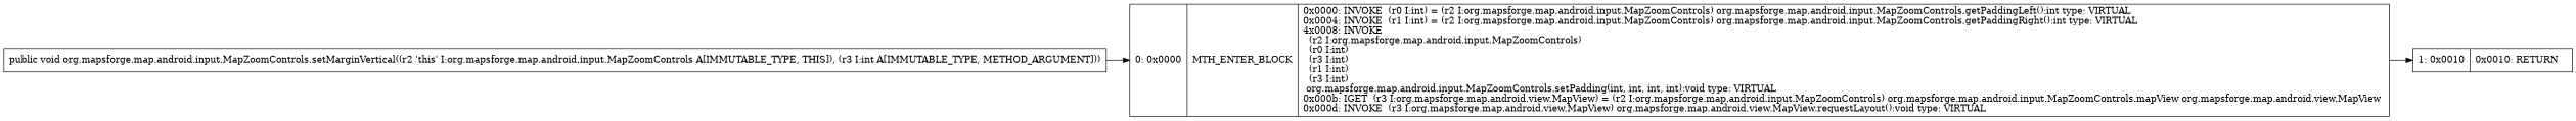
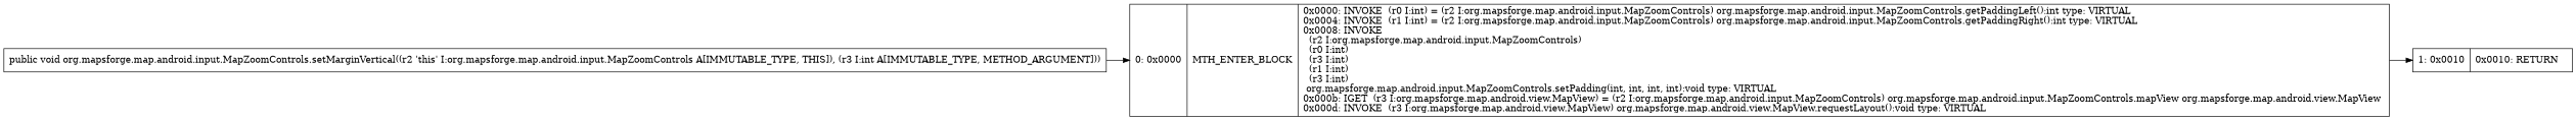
  digraph {
    rankdir=LR
    node [shape=record]
-   n1 [label="{0\:\ 0x0000|MTH_ENTER_BLOCK\l|0x0000: INVOKE  (r0 I:int) = (r2 I:org.mapsforge.map.android.input.MapZoomControls) org.mapsforge.map.android.input.MapZoomControls.getPaddingLeft():int type: VIRTUAL \l0x0004: INVOKE  (r1 I:int) = (r2 I:org.mapsforge.map.android.input.MapZoomControls) org.mapsforge.map.android.input.MapZoomControls.getPaddingRight():int type: VIRTUAL \l4x0008: INVOKE  \l  (r2 I:org.mapsforge.map.android.input.MapZoomControls)\l  (r0 I:int)\l  (r3 I:int)\l  (r1 I:int)\l  (r3 I:int)\l org.mapsforge.map.android.input.MapZoomControls.setPadding(int, int, int, int):void type: VIRTUAL \l0x000b: IGET  (r3 I:org.mapsforge.map.android.view.MapView) = (r2 I:org.mapsforge.map.android.input.MapZoomControls) org.mapsforge.map.android.input.MapZoomControls.mapView org.mapsforge.map.android.view.MapView \l0x000d: INVOKE  (r3 I:org.mapsforge.map.android.view.MapView) org.mapsforge.map.android.view.MapView.requestLayout():void type: VIRTUAL \l}"]
+   n1 [label="{0\:\ 0x0000|MTH_ENTER_BLOCK\l|0x0000: INVOKE  (r0 I:int) = (r2 I:org.mapsforge.map.android.input.MapZoomControls) org.mapsforge.map.android.input.MapZoomControls.getPaddingLeft():int type: VIRTUAL \l0x0004: INVOKE  (r1 I:int) = (r2 I:org.mapsforge.map.android.input.MapZoomControls) org.mapsforge.map.android.input.MapZoomControls.getPaddingRight():int type: VIRTUAL \l0x0008: INVOKE  \l  (r2 I:org.mapsforge.map.android.input.MapZoomControls)\l  (r0 I:int)\l  (r3 I:int)\l  (r1 I:int)\l  (r3 I:int)\l org.mapsforge.map.android.input.MapZoomControls.setPadding(int, int, int, int):void type: VIRTUAL \l0x000b: IGET  (r3 I:org.mapsforge.map.android.view.MapView) = (r2 I:org.mapsforge.map.android.input.MapZoomControls) org.mapsforge.map.android.input.MapZoomControls.mapView org.mapsforge.map.android.view.MapView \l0x000d: INVOKE  (r3 I:org.mapsforge.map.android.view.MapView) org.mapsforge.map.android.view.MapView.requestLayout():void type: VIRTUAL \l}"]
    n2 [label="{1\:\ 0x0010|0x0010: RETURN   \l}"]
    n3 [label="{public void org.mapsforge.map.android.input.MapZoomControls.setMarginVertical((r2 'this' I:org.mapsforge.map.android.input.MapZoomControls A[IMMUTABLE_TYPE, THIS]), (r3 I:int A[IMMUTABLE_TYPE, METHOD_ARGUMENT])) }"]
    n1 -> n2
    n3 -> n1
  }
